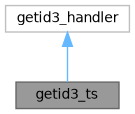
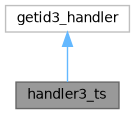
  digraph {
    node [fontname=Helvetica fontsize=10 shape=box style=filled]
-   n1 [color=gray40 fillcolor=grey60 fontcolor=black height=0.2 label=getid3_ts width=0.4]
+   n1 [color=gray40 fillcolor=grey60 fontcolor=black height=0.2 label=handler3_ts width=0.4]
    n2 [color=grey75 fillcolor=white height=0.2 label=getid3_handler width=0.4]
    n2 -> n1 [color=steelblue1 dir=back fontname=Helvetica fontsize=10 labelfontname=Helvetica labelfontsize=10 style=solid]
  }
